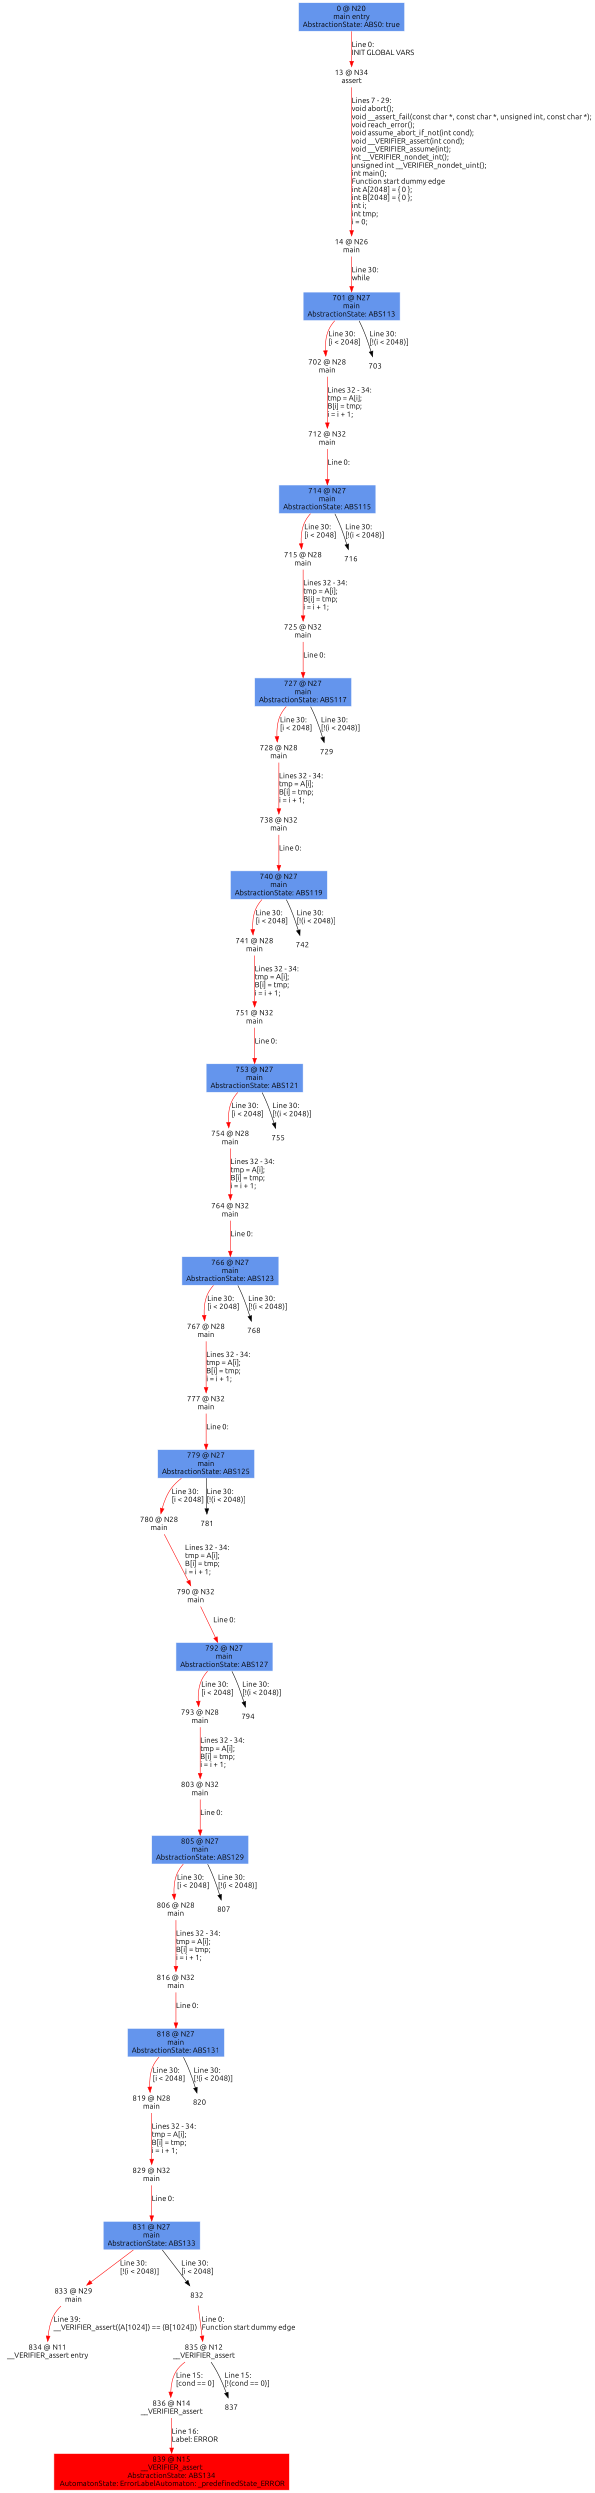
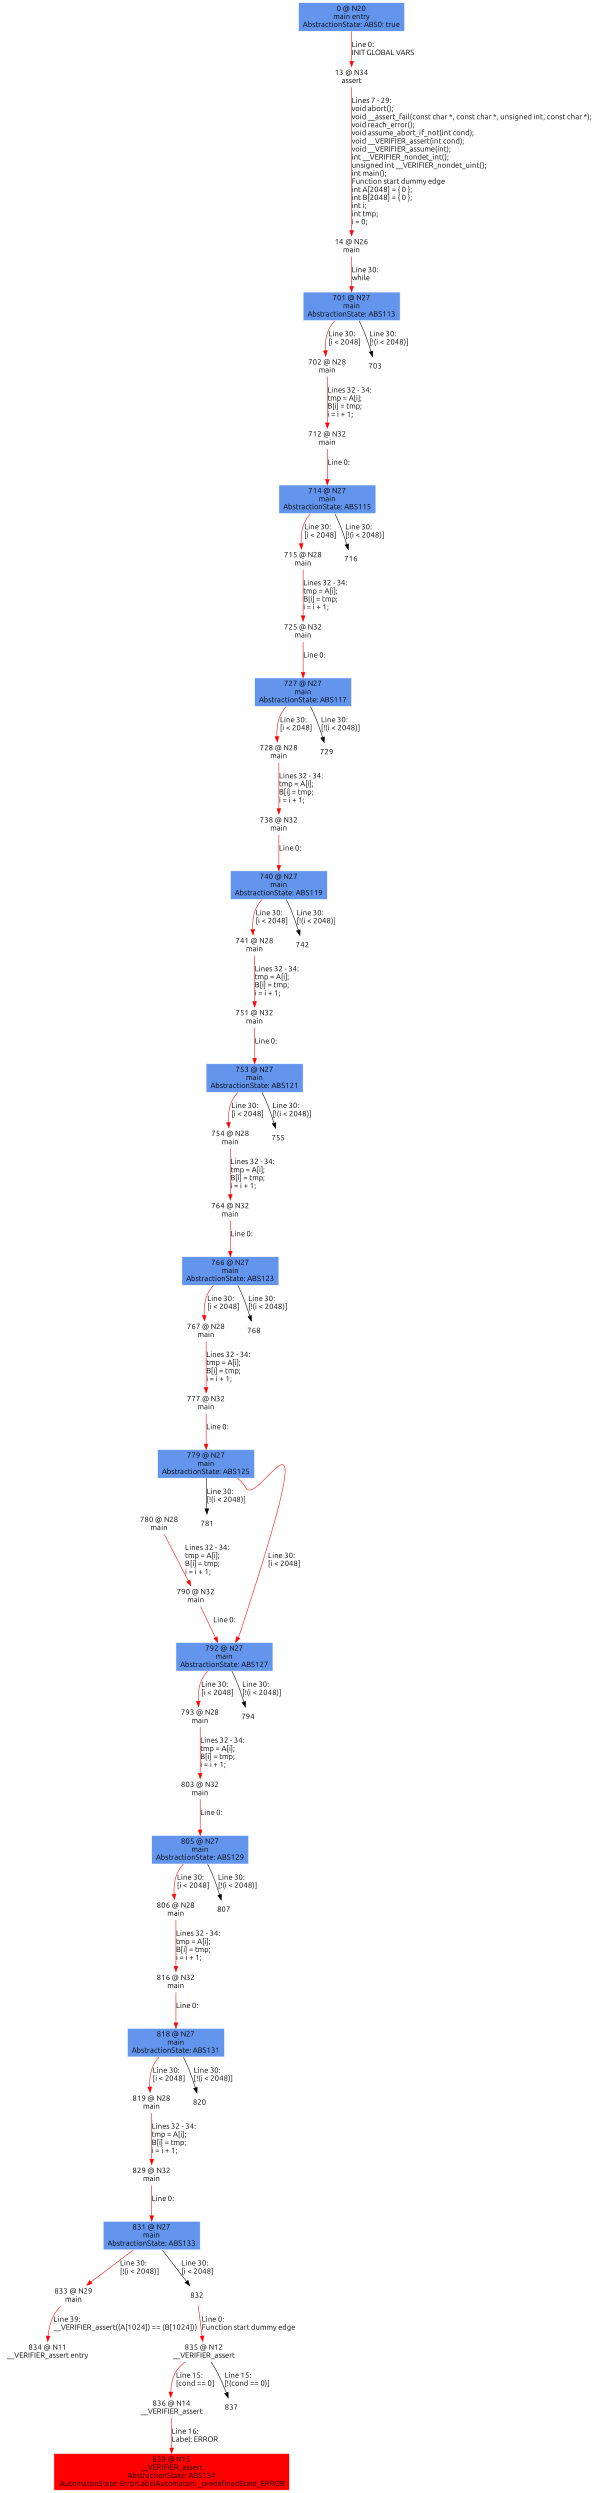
  digraph {
    fontname=Ubuntu
    node [color=white fontname=Ubuntu shape=box style=filled]
    edge [color=red fontname=Ubuntu]
    n1 [fillcolor=cornflowerblue label="0 @ N20\nmain entry\nAbstractionState: ABS0: true\n"]
    n2 [label="13 @ N34\nassert\n"]
    n3 [label="14 @ N26\nmain\n"]
    n4 [fillcolor=cornflowerblue label="701 @ N27\nmain\nAbstractionState: ABS113\n"]
    n5 [label="702 @ N28\nmain\n"]
    703
    n7 [label="712 @ N32\nmain\n"]
    n8 [fillcolor=cornflowerblue label="714 @ N27\nmain\nAbstractionState: ABS115\n"]
    n9 [label="715 @ N28\nmain\n"]
    716
    n11 [label="725 @ N32\nmain\n"]
    n12 [fillcolor=cornflowerblue label="727 @ N27\nmain\nAbstractionState: ABS117\n"]
    n13 [label="728 @ N28\nmain\n"]
    729
    n15 [label="738 @ N32\nmain\n"]
    n16 [fillcolor=cornflowerblue label="740 @ N27\nmain\nAbstractionState: ABS119\n"]
    n17 [label="741 @ N28\nmain\n"]
    742
    n19 [label="751 @ N32\nmain\n"]
    n20 [fillcolor=cornflowerblue label="753 @ N27\nmain\nAbstractionState: ABS121\n"]
    n21 [label="754 @ N28\nmain\n"]
    755
    n23 [label="764 @ N32\nmain\n"]
    n24 [fillcolor=cornflowerblue label="766 @ N27\nmain\nAbstractionState: ABS123\n"]
    n25 [label="767 @ N28\nmain\n"]
    768
    n27 [label="777 @ N32\nmain\n"]
    n28 [fillcolor=cornflowerblue label="779 @ N27\nmain\nAbstractionState: ABS125\n"]
    n29 [label="780 @ N28\nmain\n"]
    781
    n31 [label="790 @ N32\nmain\n"]
    n32 [fillcolor=cornflowerblue label="792 @ N27\nmain\nAbstractionState: ABS127\n"]
    n33 [label="793 @ N28\nmain\n"]
    794
    n35 [label="803 @ N32\nmain\n"]
    n36 [fillcolor=cornflowerblue label="805 @ N27\nmain\nAbstractionState: ABS129\n"]
    n37 [label="806 @ N28\nmain\n"]
    807
    n39 [label="816 @ N32\nmain\n"]
    n40 [fillcolor=cornflowerblue label="818 @ N27\nmain\nAbstractionState: ABS131\n"]
    n41 [label="819 @ N28\nmain\n"]
    820
    n43 [label="829 @ N32\nmain\n"]
    n44 [fillcolor=cornflowerblue label="831 @ N27\nmain\nAbstractionState: ABS133\n"]
    n45 [label="833 @ N29\nmain\n"]
    832
    n47 [label="834 @ N11\n__VERIFIER_assert entry\n"]
    n48 [label="835 @ N12\n__VERIFIER_assert\n"]
    n49 [label="836 @ N14\n__VERIFIER_assert\n"]
    837
    n51 [fillcolor=red label="839 @ N15\n__VERIFIER_assert\nAbstractionState: ABS134\n AutomatonState: ErrorLabelAutomaton: _predefinedState_ERROR\n"]
    n1 -> n2 [label="Line 0: \lINIT GLOBAL VARS\l"]
    n2 -> n3 [label="Lines 7 - 29: \lvoid abort();\lvoid __assert_fail(const char *, const char *, unsigned int, const char *);\lvoid reach_error();\lvoid assume_abort_if_not(int cond);\lvoid __VERIFIER_assert(int cond);\lvoid __VERIFIER_assume(int);\lint __VERIFIER_nondet_int();\lunsigned int __VERIFIER_nondet_uint();\lint main();\lFunction start dummy edge\lint A[2048] = { 0 };\lint B[2048] = { 0 };\lint i;\lint tmp;\li = 0;\l"]
    n3 -> n4 [label="Line 30: \lwhile\l"]
    n4 -> n5 [label="Line 30: \l[i < 2048]\l"]
    n4 -> 703 [label="Line 30: \l[!(i < 2048)]\l" color=""]
    n5 -> n7 [label="Lines 32 - 34: \ltmp = A[i];\lB[i] = tmp;\li = i + 1;\l"]
    n7 -> n8 [label="Line 0: \l\l"]
    n8 -> n9 [label="Line 30: \l[i < 2048]\l"]
    n8 -> 716 [label="Line 30: \l[!(i < 2048)]\l" color=""]
    n9 -> n11 [label="Lines 32 - 34: \ltmp = A[i];\lB[i] = tmp;\li = i + 1;\l"]
    n11 -> n12 [label="Line 0: \l\l"]
    n12 -> n13 [label="Line 30: \l[i < 2048]\l"]
    n12 -> 729 [label="Line 30: \l[!(i < 2048)]\l" color=""]
    n13 -> n15 [label="Lines 32 - 34: \ltmp = A[i];\lB[i] = tmp;\li = i + 1;\l"]
    n15 -> n16 [label="Line 0: \l\l"]
    n16 -> n17 [label="Line 30: \l[i < 2048]\l"]
    n16 -> 742 [label="Line 30: \l[!(i < 2048)]\l" color=""]
    n17 -> n19 [label="Lines 32 - 34: \ltmp = A[i];\lB[i] = tmp;\li = i + 1;\l"]
    n19 -> n20 [label="Line 0: \l\l"]
    n20 -> n21 [label="Line 30: \l[i < 2048]\l"]
    n20 -> 755 [label="Line 30: \l[!(i < 2048)]\l" color=""]
    n21 -> n23 [label="Lines 32 - 34: \ltmp = A[i];\lB[i] = tmp;\li = i + 1;\l"]
    n23 -> n24 [label="Line 0: \l\l"]
    n24 -> n25 [label="Line 30: \l[i < 2048]\l"]
    n24 -> 768 [label="Line 30: \l[!(i < 2048)]\l" color=""]
    n25 -> n27 [label="Lines 32 - 34: \ltmp = A[i];\lB[i] = tmp;\li = i + 1;\l"]
    n27 -> n28 [label="Line 0: \l\l"]
-   n28 -> n29 [label="Line 30: \l[i < 2048]\l"]
+   n28 -> n32 [label="Line 30: \l[i < 2048]\l"]
    n28 -> 781 [label="Line 30: \l[!(i < 2048)]\l" color=""]
    n29 -> n31 [label="Lines 32 - 34: \ltmp = A[i];\lB[i] = tmp;\li = i + 1;\l"]
    n31 -> n32 [label="Line 0: \l\l"]
    n32 -> n33 [label="Line 30: \l[i < 2048]\l"]
    n32 -> 794 [label="Line 30: \l[!(i < 2048)]\l" color=""]
    n33 -> n35 [label="Lines 32 - 34: \ltmp = A[i];\lB[i] = tmp;\li = i + 1;\l"]
    n35 -> n36 [label="Line 0: \l\l"]
    n36 -> n37 [label="Line 30: \l[i < 2048]\l"]
    n36 -> 807 [label="Line 30: \l[!(i < 2048)]\l" color=""]
    n37 -> n39 [label="Lines 32 - 34: \ltmp = A[i];\lB[i] = tmp;\li = i + 1;\l"]
    n39 -> n40 [label="Line 0: \l\l"]
    n40 -> n41 [label="Line 30: \l[i < 2048]\l"]
    n40 -> 820 [label="Line 30: \l[!(i < 2048)]\l" color=""]
    n41 -> n43 [label="Lines 32 - 34: \ltmp = A[i];\lB[i] = tmp;\li = i + 1;\l"]
    n43 -> n44 [label="Line 0: \l\l"]
    n44 -> n45 [label="Line 30: \l[!(i < 2048)]\l"]
    n44 -> 832 [label="Line 30: \l[i < 2048]\l" color=""]
    n45 -> n47 [label="Line 39: \l__VERIFIER_assert((A[1024]) == (B[1024]))\l"]
    832 -> n48 [label="Line 0: \lFunction start dummy edge\l"]
    n48 -> n49 [label="Line 15: \l[cond == 0]\l"]
    n48 -> 837 [label="Line 15: \l[!(cond == 0)]\l" color=""]
    n49 -> n51 [label="Line 16: \lLabel: ERROR\l"]
  }
